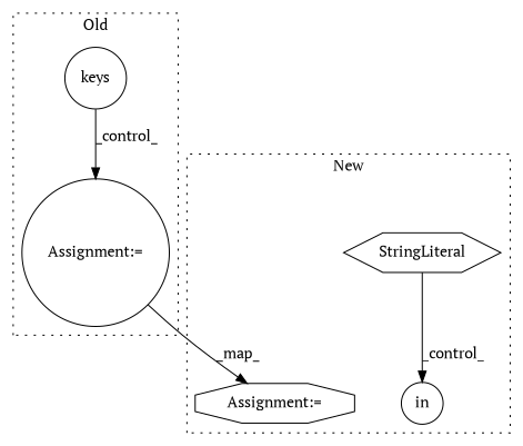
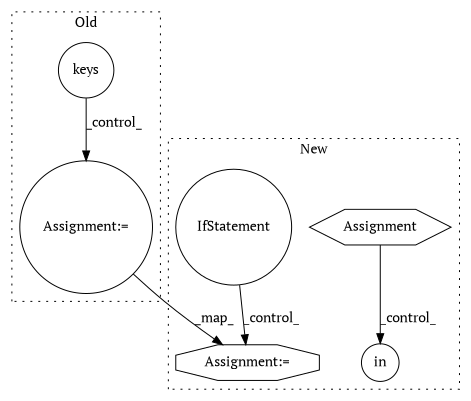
  digraph {
    fontname="PT Serif"
    node [a=7 fontname="PT Serif" l=1 s=873 shape=circle]
    edge [fontname="PT Serif"]
    n1 [a=32 l=6 label=keys s=397]
    n2 [label="Assignment:=" s=424]
    n3 [a=105 l=13 label=in]
-   n5 [a=45 l=5 label=StringLiteral shape=hexagon]
+   n4 [a=25 l="10,2" label=IfStatement s="863,886"]
+   n5 [a=45 l=5 label=Assignment shape=hexagon]
    n6 [label="Assignment:=" s=909 shape=octagon]
    subgraph cluster_1 {
      label=Old
      style=dotted
      n1
      n2
    }
    subgraph cluster_2 {
      label=New
      style=dotted
      n3
+     n4
      n5
      n6
    }
    n1 -> n2 [label=_control_]
    n2 -> n6 [label=_map_]
+   n4 -> n6 [label=_control_]
    n5 -> n3 [label=_control_]
  }
